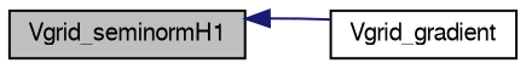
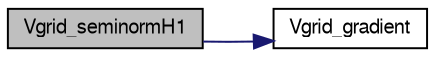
  digraph {
    rankdir=LR
    node [color=black fontname=FreeSans fontsize=10 shape=record style=filled]
    n1 [fillcolor=grey75 fontcolor=black height=0.2 label=Vgrid_seminormH1 width=0.4]
    n2 [fillcolor=white height=0.2 label=Vgrid_gradient width=0.4]
-   n2 -> n1 [color=midnightblue fontname=FreeSans fontsize=10 labelfontname=FreeSans labelfontsize=10 style=solid]
+   n1 -> n2 [color=midnightblue fontname=FreeSans fontsize=10 labelfontname=FreeSans labelfontsize=10 style=solid]
  }
